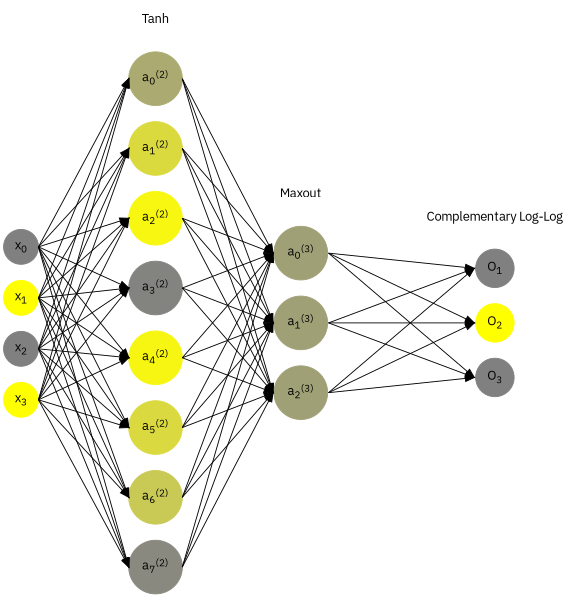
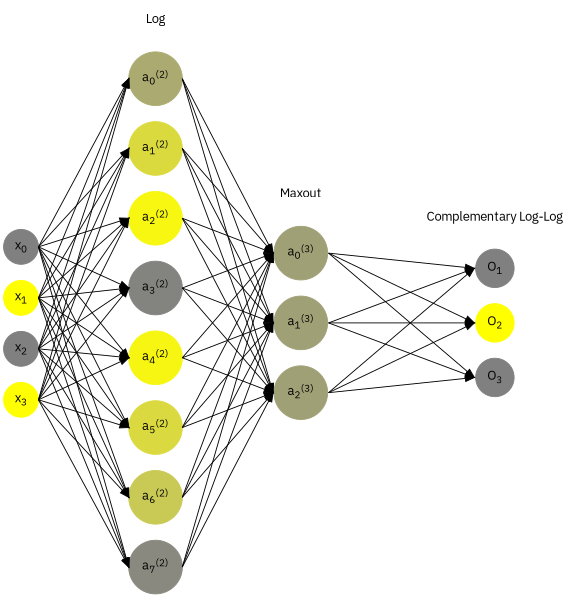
  digraph {
    rankdir=LR
    ranksep=1.4
    splines=false
    fontname="IBM Plex Sans"
    node [color="0.1667, 0.0, 0.5" fillcolor="0.1667, 0.0, 0.5" shape=circle style=filled fontname="IBM Plex Sans"]
    edge [headport=w style=solid tailport=e fontname="IBM Plex Sans"]
    n1 [label=<x<sub>0</sub>>]
    n2 [color="0.1667, 1.0, 1.0" fillcolor="0.1667, 1.0, 1.0" label=<x<sub>1</sub>>]
    n3 [label=<x<sub>2</sub>>]
    n4 [color="0.1667, 1.0, 1.0" fillcolor="0.1667, 1.0, 1.0" label=<x<sub>3</sub>>]
    n5 [color="0.1667, 0.337147, 0.668574" fillcolor="0.1667, 0.337147, 0.668574" label=<a<sub>0</sub><sup>(2)</sup>>]
    n6 [color="0.1667, 0.709610, 0.854805" fillcolor="0.1667, 0.709610, 0.854805" label=<a<sub>1</sub><sup>(2)</sup>>]
    n7 [color="0.1667, 0.930831, 0.965416" fillcolor="0.1667, 0.930831, 0.965416" label=<a<sub>2</sub><sup>(2)</sup>>]
    n8 [color="0.1667, 0.030507, 0.515253" fillcolor="0.1667, 0.030507, 0.515253" label=<a<sub>3</sub><sup>(2)</sup>>]
    n9 [color="0.1667, 0.923398, 0.961699" fillcolor="0.1667, 0.923398, 0.961699" label=<a<sub>4</sub><sup>(2)</sup>>]
    n10 [color="0.1667, 0.705651, 0.852825" fillcolor="0.1667, 0.705651, 0.852825" label=<a<sub>5</sub><sup>(2)</sup>>]
    n11 [color="0.1667, 0.573407, 0.786704" fillcolor="0.1667, 0.573407, 0.786704" label=<a<sub>6</sub><sup>(2)</sup>>]
    n12 [color="0.1667, 0.075249, 0.537625" fillcolor="0.1667, 0.075249, 0.537625" label=<a<sub>7</sub><sup>(2)</sup>>]
    n13 [color="0.1667, 0.250267, 0.625134" fillcolor="0.1667, 0.250267, 0.625134" label=<a<sub>0</sub><sup>(3)</sup>>]
    n14 [color="0.1667, 0.250267, 0.625134" fillcolor="0.1667, 0.250267, 0.625134" label=<a<sub>1</sub><sup>(3)</sup>>]
    n15 [color="0.1667, 0.250267, 0.625134" fillcolor="0.1667, 0.250267, 0.625134" label=<a<sub>2</sub><sup>(3)</sup>>]
    n16 [label=<O<sub>1</sub>>]
    n17 [color="0.1667, 1.0, 1.0" fillcolor="0.1667, 1.0, 1.0" label=<O<sub>2</sub>>]
    n18 [label=<O<sub>3</sub>>]
-   n19 [label=Tanh shape=plaintext color="" fillcolor="" style=""]
+   n19 [label=Log shape=plaintext color="" fillcolor="" style=""]
    n20 [label=Maxout shape=plaintext color="" fillcolor="" style=""]
    n21 [label="Complementary Log-Log" shape=plaintext color="" fillcolor="" style=""]
    subgraph sub_1 {
      n1
    }
    subgraph sub_2 {
      n2
    }
    subgraph sub_3 {
      n3
    }
    subgraph sub_4 {
      n4
    }
    subgraph sub_5 {
      n5
    }
    subgraph sub_6 {
      n6
    }
    subgraph sub_7 {
      n7
    }
    subgraph sub_8 {
      n8
    }
    subgraph sub_9 {
      n9
    }
    subgraph sub_10 {
      n10
    }
    subgraph sub_11 {
      n11
    }
    subgraph sub_12 {
      n12
    }
    subgraph sub_13 {
      n13
    }
    subgraph sub_14 {
      n14
    }
    subgraph sub_15 {
      n15
    }
    subgraph sub_16 {
      n16
    }
    subgraph sub_17 {
      n17
    }
    subgraph sub_18 {
      n18
    }
    subgraph sub_19 {
      rank=same
      n1
      n2
      n3
      n4
    }
    subgraph sub_20 {
      rank=same
      n5
      n6
      n7
      n8
      n9
      n10
      n11
      n12
    }
    subgraph sub_21 {
      rank=same
      n13
      n14
      n15
    }
    subgraph sub_22 {
      rank=same
      n16
      n17
      n18
    }
    subgraph sub_23 {
      rank=same
      n5
      n19
    }
    subgraph sub_24 {
      rank=same
      n13
      n20
    }
    subgraph sub_25 {
      rank=same
      n16
      n21
    }
    n1 -> n2 [style=invis]
    n1 -> n5
    n1 -> n6
    n1 -> n7
    n1 -> n8
    n1 -> n9
    n1 -> n10
    n1 -> n11
    n1 -> n12
    n2 -> n3 [style=invis]
    n2 -> n5
    n2 -> n6
    n2 -> n7
    n2 -> n8
    n2 -> n9
    n2 -> n10
    n2 -> n11
    n2 -> n12
    n3 -> n4 [style=invis]
    n3 -> n5
    n3 -> n6
    n3 -> n7
    n3 -> n8
    n3 -> n9
    n3 -> n10
    n3 -> n11
    n3 -> n12
    n4 -> n5
    n4 -> n6
    n4 -> n7
    n4 -> n8
    n4 -> n9
    n4 -> n10
    n4 -> n11
    n4 -> n12
    n5 -> n6 [style=invis]
    n5 -> n13
    n5 -> n14
    n5 -> n15
    n6 -> n7 [style=invis]
    n6 -> n13
    n6 -> n14
    n6 -> n15
    n7 -> n8 [style=invis]
    n7 -> n13
    n7 -> n14
    n7 -> n15
    n8 -> n9 [style=invis]
    n8 -> n13
    n8 -> n14
    n8 -> n15
    n9 -> n10 [style=invis]
    n9 -> n13
    n9 -> n14
    n9 -> n15
    n10 -> n11 [style=invis]
    n10 -> n13
    n10 -> n14
    n10 -> n15
    n11 -> n12 [style=invis]
    n11 -> n13
    n11 -> n14
    n11 -> n15
    n12 -> n13
    n12 -> n14
    n12 -> n15
    n13 -> n14 [style=invis]
    n13 -> n16
    n13 -> n17
    n13 -> n18
    n14 -> n15 [style=invis]
    n14 -> n16
    n14 -> n17
    n14 -> n18
    n15 -> n16
    n15 -> n17
    n15 -> n18
    n16 -> n17 [style=invis]
    n17 -> n18 [style=invis]
    n19 -> n5 [style=invis]
    n20 -> n13 [style=invis]
    n21 -> n16 [style=invis]
  }
